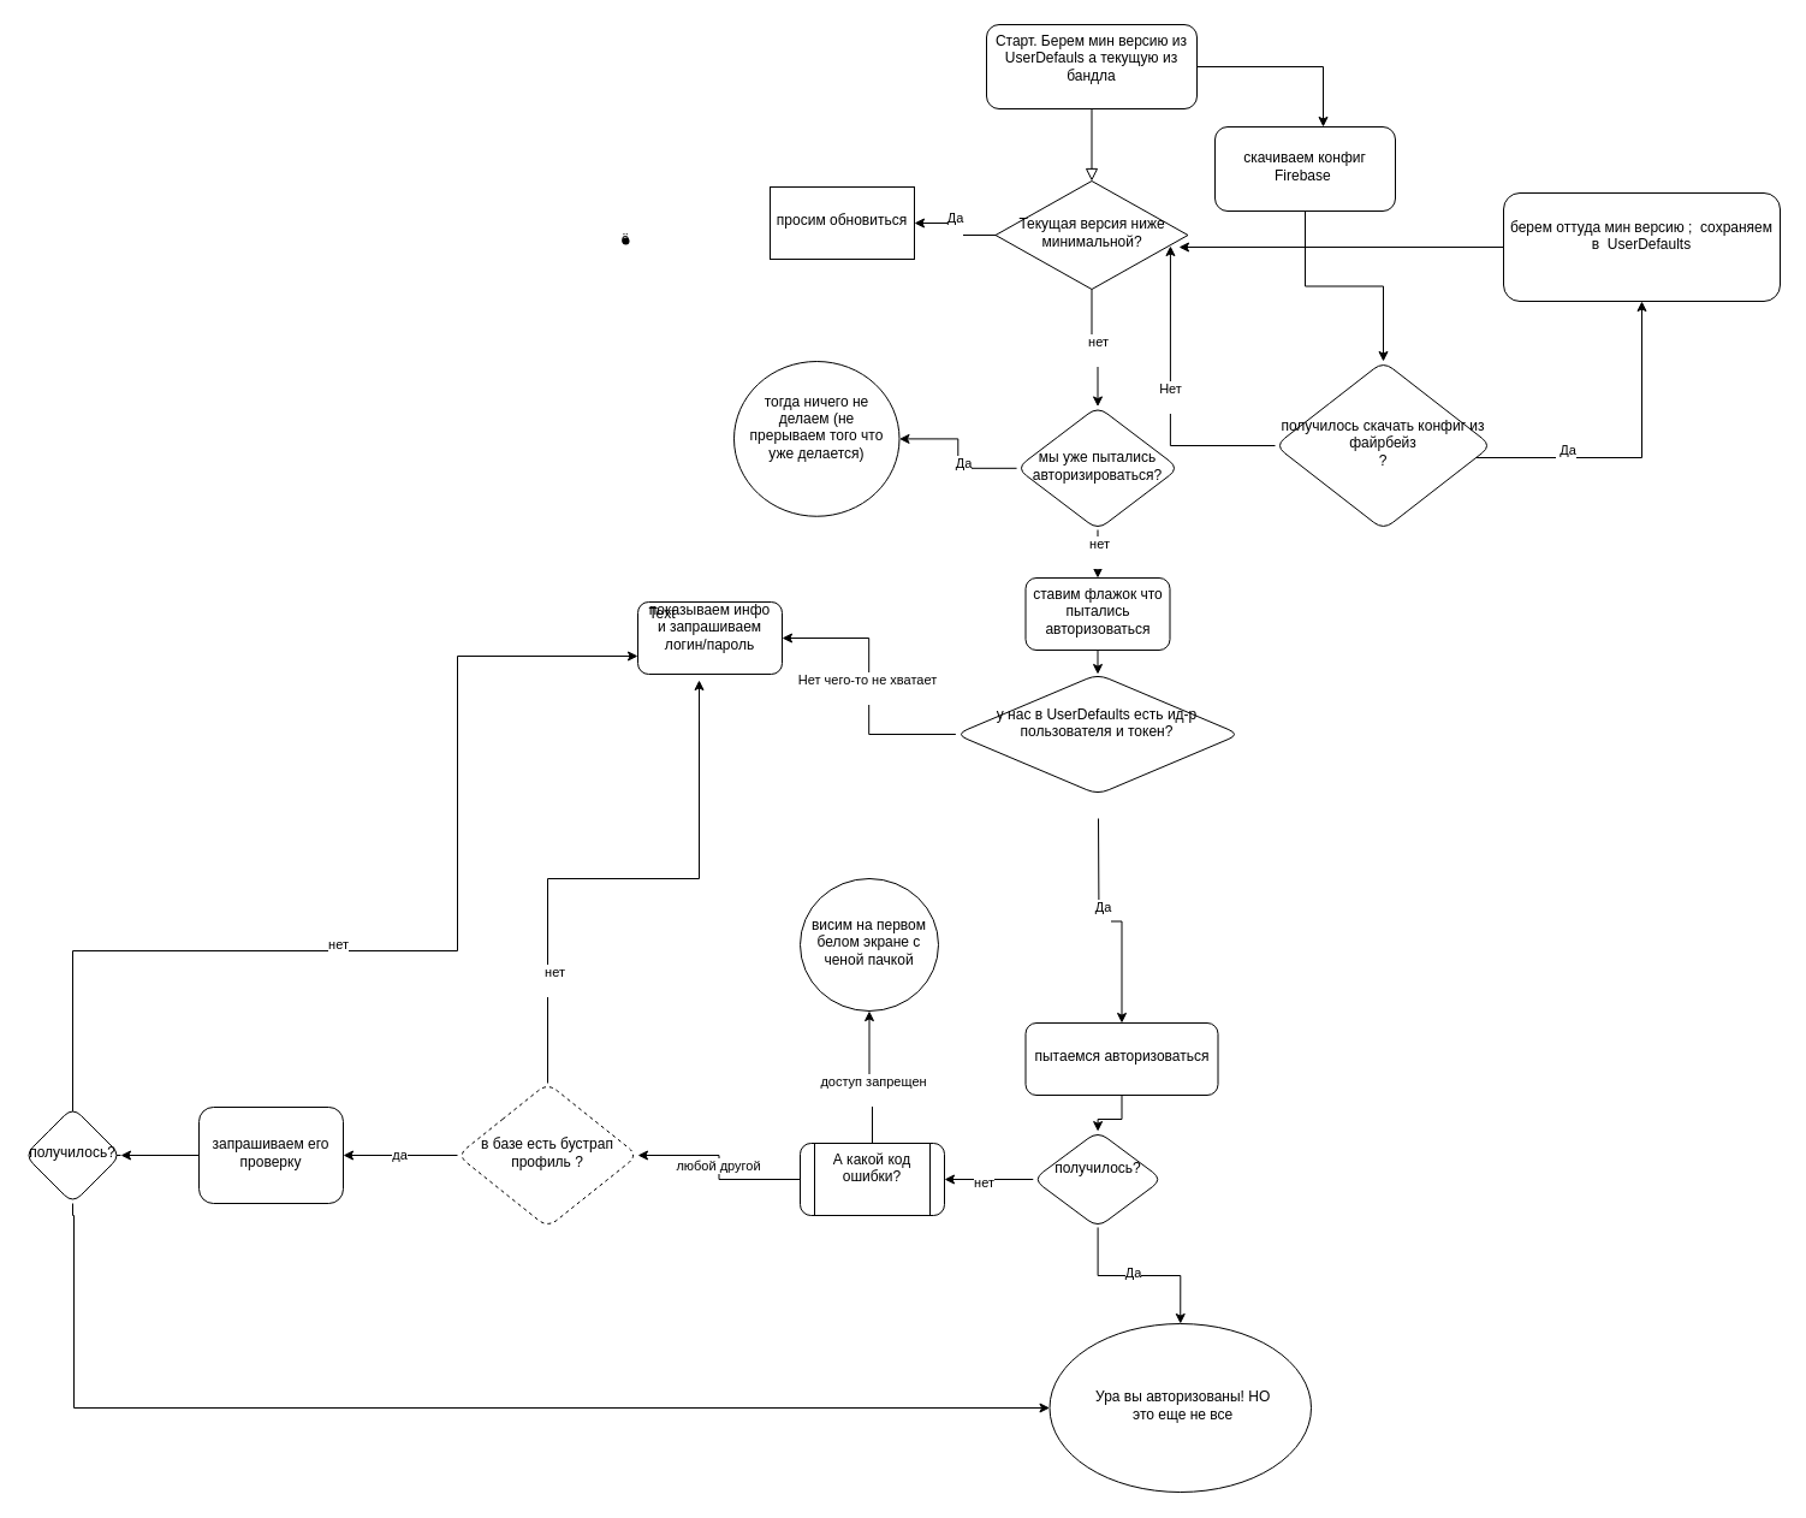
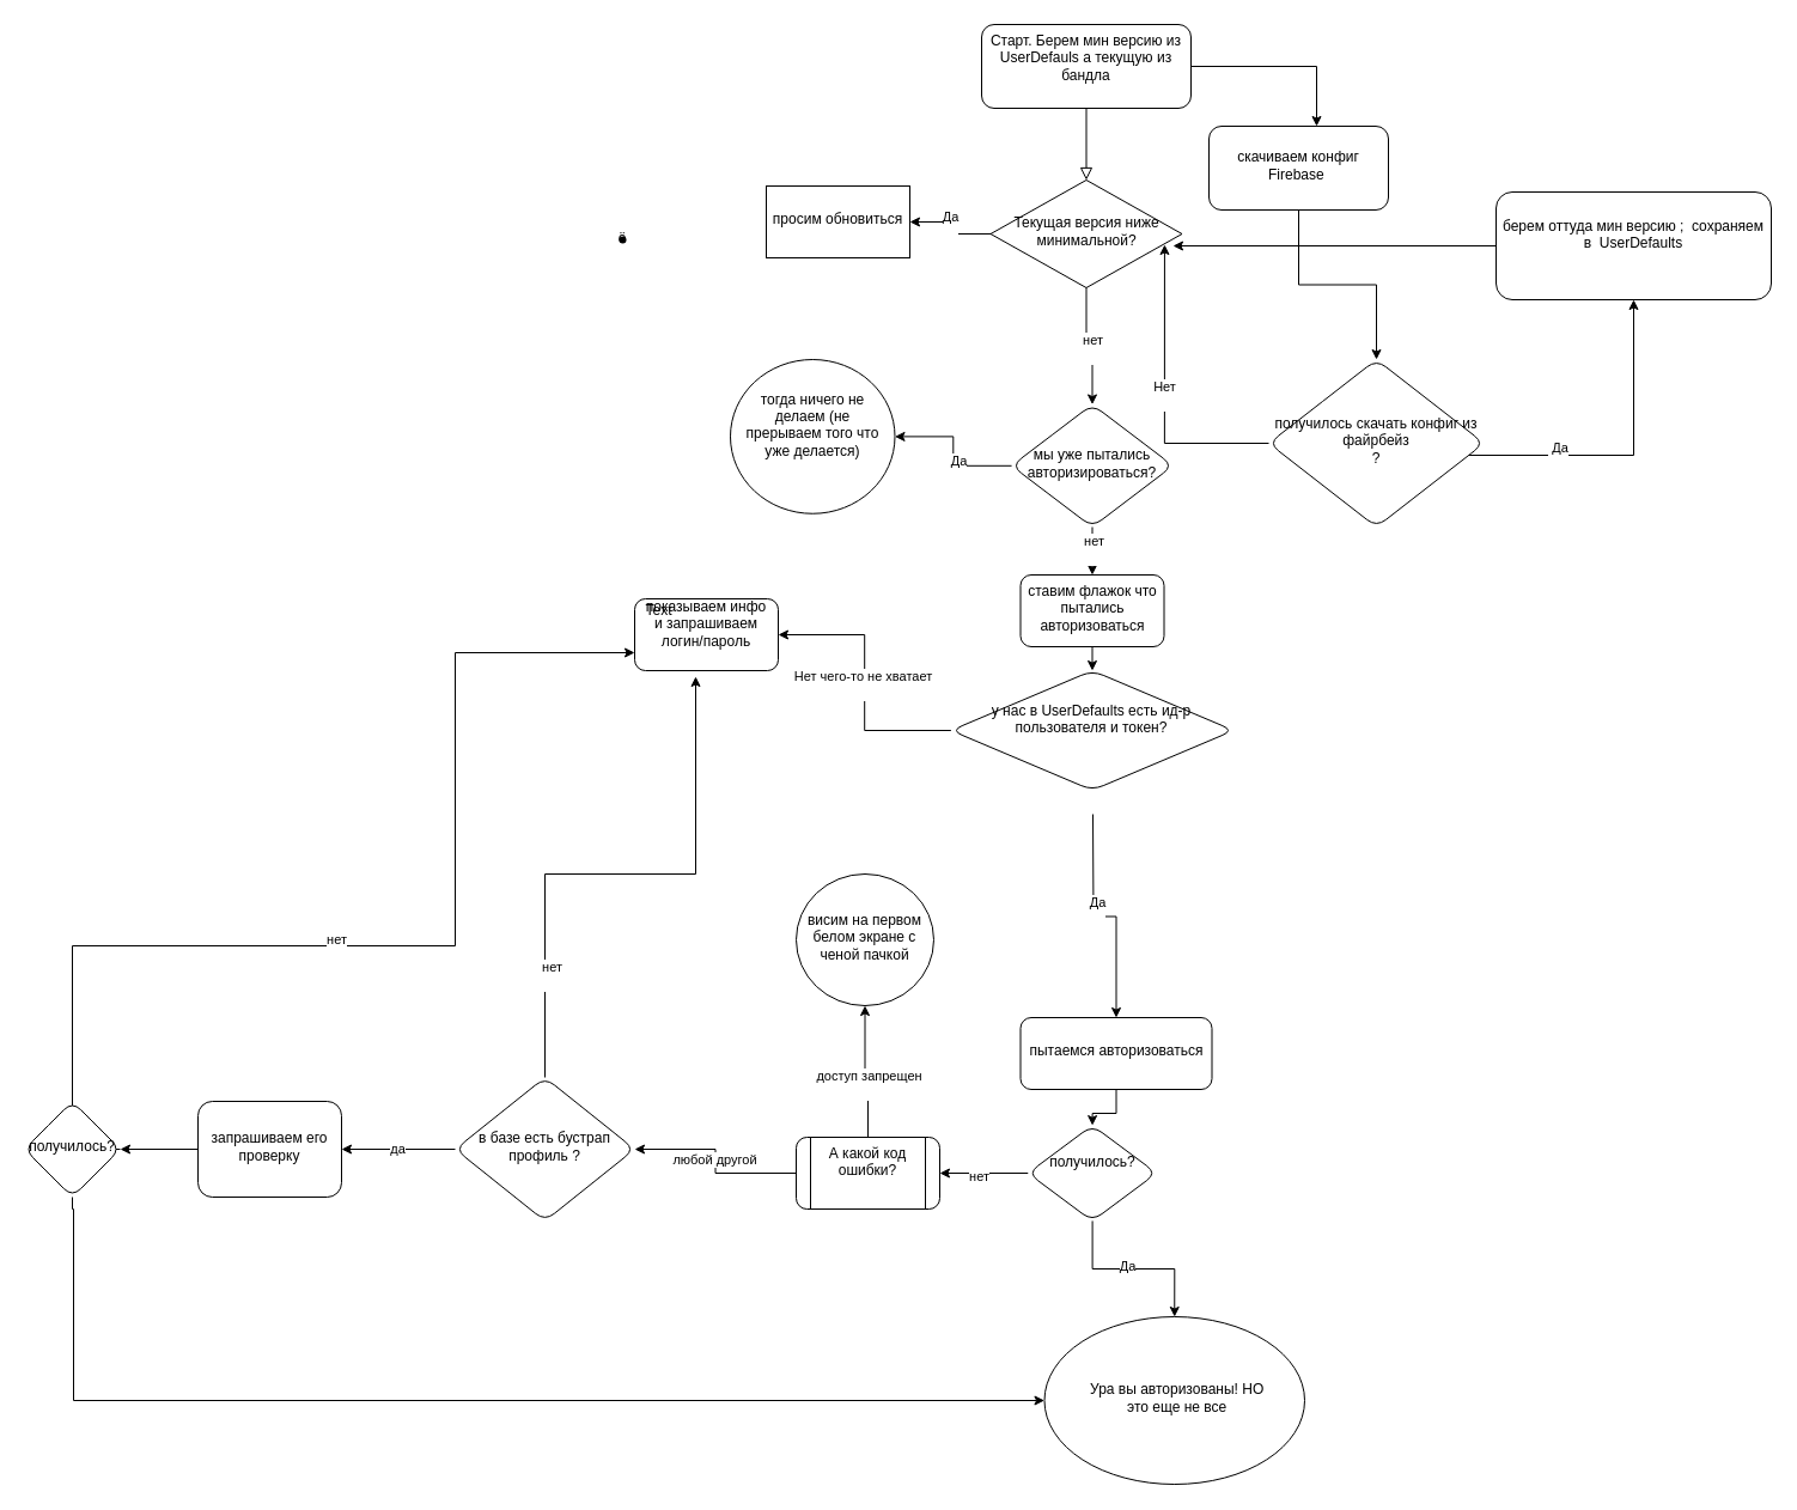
  <mxCell id="0" />
  <mxCell id="1" parent="0" />
  <mxCell id="2" value="" style="rounded=0;html=1;jettySize=auto;orthogonalLoop=1;fontSize=11;endArrow=block;endFill=0;endSize=8;strokeWidth=1;shadow=0;labelBackgroundColor=none;edgeStyle=orthogonalEdgeStyle;" parent="1" source="4" target="9" edge="1"><mxGeometry relative="1" as="geometry" /></mxCell>
  <mxCell id="3" style="edgeStyle=orthogonalEdgeStyle;rounded=0;orthogonalLoop=1;jettySize=auto;html=1;entryX=0.6;entryY=0;entryDx=0;entryDy=0;entryPerimeter=0;" edge="1" parent="1" source="4" target="13"><mxGeometry relative="1" as="geometry" /></mxCell>
  <mxCell id="4" value="&lt;div&gt;Старт. Берем мин версию из UserDefauls а текущую из бандла&lt;/div&gt;&lt;div&gt;&lt;br&gt;&lt;/div&gt;" style="rounded=1;whiteSpace=wrap;html=1;fontSize=12;glass=0;strokeWidth=1;shadow=0;movable=1;resizable=1;rotatable=1;deletable=1;editable=1;locked=0;connectable=1;" parent="1" vertex="1"><mxGeometry x="820" y="20" width="175" height="70" as="geometry" /></mxCell>
  <mxCell id="5" value="" style="edgeStyle=orthogonalEdgeStyle;rounded=0;orthogonalLoop=1;jettySize=auto;html=1;" edge="1" parent="1" source="9" target="10"><mxGeometry relative="1" as="geometry" /></mxCell>
  <mxCell id="6" value="&lt;div&gt;Да&lt;/div&gt;&lt;div&gt;&lt;br&gt;&lt;/div&gt;" style="edgeLabel;html=1;align=center;verticalAlign=middle;resizable=0;points=[];" vertex="1" connectable="0" parent="5"><mxGeometry x="0.057" relative="1" as="geometry"><mxPoint as="offset" /></mxGeometry></mxCell>
  <mxCell id="7" value="" style="edgeStyle=orthogonalEdgeStyle;rounded=0;orthogonalLoop=1;jettySize=auto;html=1;" edge="1" parent="1" source="9" target="24"><mxGeometry relative="1" as="geometry"><mxPoint x="910" y="335" as="targetPoint" /></mxGeometry></mxCell>
  <mxCell id="8" value="&lt;div&gt;нет&lt;/div&gt;&lt;div&gt;&lt;br&gt;&lt;/div&gt;" style="edgeLabel;html=1;align=center;verticalAlign=middle;resizable=0;points=[];" vertex="1" connectable="0" parent="7"><mxGeometry x="0.082" relative="1" as="geometry"><mxPoint as="offset" /></mxGeometry></mxCell>
  <mxCell id="9" value="Текущая версия ниже минимальной?" style="rhombus;whiteSpace=wrap;html=1;shadow=0;align=center;strokeWidth=1;spacing=6;spacingTop=-4;" parent="1" vertex="1"><mxGeometry x="827.5" y="150" width="160" height="90" as="geometry" /></mxCell>
  <mxCell id="10" value="просим обновиться" style="whiteSpace=wrap;html=1;shadow=0;strokeWidth=1;spacing=6;spacingTop=-4;fontColor=#000000;" vertex="1" parent="1"><mxGeometry x="640" y="155" width="120" height="60" as="geometry" /></mxCell>
  <mxCell id="11" value="ё" style="shape=waypoint;sketch=0;size=6;pointerEvents=1;points=[];fillColor=default;resizable=0;rotatable=0;perimeter=centerPerimeter;snapToPoint=1;fontColor=#000000;shadow=0;strokeWidth=1;spacing=6;spacingTop=-4;" vertex="1" parent="1"><mxGeometry x="510" y="190" width="20" height="20" as="geometry" /></mxCell>
  <mxCell id="12" value="" style="edgeStyle=orthogonalEdgeStyle;rounded=0;orthogonalLoop=1;jettySize=auto;html=1;" edge="1" parent="1" source="13" target="17"><mxGeometry relative="1" as="geometry" /></mxCell>
  <mxCell id="13" value="скачиваем конфиг Firebase&amp;nbsp; " style="rounded=1;whiteSpace=wrap;html=1;shadow=0;strokeWidth=1;spacing=6;spacingTop=-4;" vertex="1" parent="1"><mxGeometry x="1010" y="105" width="150" height="70" as="geometry" /></mxCell>
  <mxCell id="14" value="" style="edgeStyle=orthogonalEdgeStyle;rounded=0;orthogonalLoop=1;jettySize=auto;html=1;" edge="1" parent="1" source="17" target="19"><mxGeometry relative="1" as="geometry"><Array as="points"><mxPoint x="1365" y="380" /></Array></mxGeometry></mxCell>
  <mxCell id="15" value="&lt;div&gt;&amp;nbsp;Да&lt;/div&gt;&lt;div&gt;&lt;br&gt;&lt;/div&gt;" style="edgeLabel;html=1;align=center;verticalAlign=middle;resizable=0;points=[];" vertex="1" connectable="0" parent="14"><mxGeometry x="-0.444" relative="1" as="geometry"><mxPoint as="offset" /></mxGeometry></mxCell>
  <mxCell id="16" value="&lt;div&gt;Нет&lt;/div&gt;&lt;div&gt;&lt;br&gt;&lt;/div&gt;" style="edgeStyle=orthogonalEdgeStyle;rounded=0;orthogonalLoop=1;jettySize=auto;html=1;exitX=0;exitY=0.5;exitDx=0;exitDy=0;entryX=0.909;entryY=0.6;entryDx=0;entryDy=0;entryPerimeter=0;" edge="1" parent="1" source="17" target="9"><mxGeometry relative="1" as="geometry" /></mxCell>
  <mxCell id="17" value="&lt;div&gt;получилось скачать конфиг из файрбейз&lt;/div&gt;&lt;div&gt;?&lt;/div&gt;" style="rhombus;whiteSpace=wrap;html=1;rounded=1;shadow=0;strokeWidth=1;spacing=6;spacingTop=-4;" vertex="1" parent="1"><mxGeometry x="1060" y="300" width="180" height="140" as="geometry" /></mxCell>
  <mxCell id="18" style="edgeStyle=orthogonalEdgeStyle;rounded=0;orthogonalLoop=1;jettySize=auto;html=1;" edge="1" parent="1" source="19"><mxGeometry relative="1" as="geometry"><mxPoint x="980" y="205" as="targetPoint" /></mxGeometry></mxCell>
  <mxCell id="19" value="&lt;div&gt;берем оттуда мин вeрсию ;&amp;nbsp; cохраняем в&amp;nbsp; UserDefaults &lt;br&gt;&lt;/div&gt;&lt;div&gt;&lt;br&gt;&lt;/div&gt;" style="rounded=1;whiteSpace=wrap;html=1;shadow=0;strokeWidth=1;spacing=6;spacingTop=-4;" vertex="1" parent="1"><mxGeometry x="1250" y="160" width="230" height="90" as="geometry" /></mxCell>
  <mxCell id="20" value="" style="edgeStyle=orthogonalEdgeStyle;rounded=0;orthogonalLoop=1;jettySize=auto;html=1;" edge="1" parent="1" source="24" target="25"><mxGeometry relative="1" as="geometry" /></mxCell>
  <mxCell id="21" value="&lt;div&gt;Да&lt;/div&gt;&lt;div&gt;&lt;br&gt;&lt;/div&gt;" style="edgeLabel;html=1;align=center;verticalAlign=middle;resizable=0;points=[];" vertex="1" connectable="0" parent="20"><mxGeometry x="-0.255" y="3" relative="1" as="geometry"><mxPoint as="offset" /></mxGeometry></mxCell>
  <mxCell id="22" value="" style="edgeStyle=orthogonalEdgeStyle;rounded=0;orthogonalLoop=1;jettySize=auto;html=1;" edge="1" parent="1" source="24" target="27"><mxGeometry relative="1" as="geometry" /></mxCell>
  <mxCell id="23" value="&lt;div&gt;нет&lt;/div&gt;&lt;div&gt;&lt;br&gt;&lt;/div&gt;" style="edgeLabel;html=1;align=center;verticalAlign=middle;resizable=0;points=[];" vertex="1" connectable="0" parent="22"><mxGeometry x="-0.091" y="1" relative="1" as="geometry"><mxPoint as="offset" /></mxGeometry></mxCell>
  <mxCell id="24" value="мы уже пытались авторизироваться?" style="rhombus;whiteSpace=wrap;html=1;rounded=1;shadow=0;strokeWidth=1;spacing=6;spacingTop=-4;" vertex="1" parent="1"><mxGeometry x="845" y="337.5" width="135" height="102.5" as="geometry" /></mxCell>
  <mxCell id="25" value="&lt;div&gt;тогда ничего не делаем (не прерываем того что уже делается)&lt;br&gt;&lt;/div&gt;&lt;div&gt;&lt;br&gt;&lt;/div&gt;" style="ellipse;whiteSpace=wrap;html=1;rounded=1;shadow=0;strokeWidth=1;spacing=6;spacingTop=-4;" vertex="1" parent="1"><mxGeometry x="610" y="300" width="137.5" height="128.75" as="geometry" /></mxCell>
  <mxCell id="26" value="" style="edgeStyle=orthogonalEdgeStyle;rounded=0;orthogonalLoop=1;jettySize=auto;html=1;" edge="1" parent="1" source="27" target="32"><mxGeometry relative="1" as="geometry" /></mxCell>
  <mxCell id="27" value="ставим флажок что пытались авторизоваться" style="rounded=1;whiteSpace=wrap;html=1;shadow=0;strokeWidth=1;spacing=6;spacingTop=-4;" vertex="1" parent="1"><mxGeometry x="852.51" y="480" width="120" height="60" as="geometry" /></mxCell>
  <mxCell id="28" value="" style="edgeStyle=orthogonalEdgeStyle;rounded=0;orthogonalLoop=1;jettySize=auto;html=1;" edge="1" parent="1" source="32" target="33"><mxGeometry relative="1" as="geometry" /></mxCell>
  <mxCell id="29" value="&lt;div&gt;Нет чего-то не хватает&lt;/div&gt;&lt;div&gt;&lt;br&gt;&lt;/div&gt;" style="edgeLabel;html=1;align=center;verticalAlign=middle;resizable=0;points=[];" vertex="1" connectable="0" parent="28"><mxGeometry x="-0.01" y="2" relative="1" as="geometry"><mxPoint as="offset" /></mxGeometry></mxCell>
  <mxCell id="30" value="" style="edgeStyle=orthogonalEdgeStyle;rounded=0;orthogonalLoop=1;jettySize=auto;html=1;" edge="1" parent="1" target="35"><mxGeometry relative="1" as="geometry"><mxPoint x="913" y="680" as="sourcePoint" /></mxGeometry></mxCell>
  <mxCell id="31" value="&lt;div&gt;Да&lt;/div&gt;&lt;div&gt;&lt;br&gt;&lt;/div&gt;" style="edgeLabel;html=1;align=center;verticalAlign=middle;resizable=0;points=[];" vertex="1" connectable="0" parent="30"><mxGeometry x="-0.146" y="3" relative="1" as="geometry"><mxPoint as="offset" /></mxGeometry></mxCell>
  <mxCell id="32" value="&lt;div&gt;у нас в UserDefaults есть ид-р пользователя и токен?&lt;/div&gt;&lt;div&gt;&lt;br&gt;&lt;/div&gt;" style="rhombus;whiteSpace=wrap;html=1;rounded=1;shadow=0;strokeWidth=1;spacing=6;spacingTop=-4;" vertex="1" parent="1"><mxGeometry x="794.38" y="560" width="236.25" height="100" as="geometry" /></mxCell>
  <mxCell id="33" value="&lt;div&gt;показываем инфо и запрашиваем логин/пароль&lt;/div&gt;&lt;div&gt;&lt;br&gt;&lt;/div&gt;" style="rounded=1;whiteSpace=wrap;html=1;shadow=0;strokeWidth=1;spacing=6;spacingTop=-4;" vertex="1" parent="1"><mxGeometry x="529.995" y="500.005" width="120" height="60" as="geometry" /></mxCell>
  <mxCell id="34" value="" style="edgeStyle=orthogonalEdgeStyle;rounded=0;orthogonalLoop=1;jettySize=auto;html=1;" edge="1" parent="1" source="35" target="40"><mxGeometry relative="1" as="geometry" /></mxCell>
  <mxCell id="35" value="пытаемся авторизоваться" style="rounded=1;whiteSpace=wrap;html=1;shadow=0;strokeWidth=1;spacing=6;spacingTop=-4;" vertex="1" parent="1"><mxGeometry x="852.505" y="850.005" width="160" height="60" as="geometry" /></mxCell>
  <mxCell id="36" value="" style="edgeStyle=orthogonalEdgeStyle;rounded=0;orthogonalLoop=1;jettySize=auto;html=1;" edge="1" parent="1" source="40" target="45"><mxGeometry relative="1" as="geometry" /></mxCell>
  <mxCell id="37" value="нет" style="edgeLabel;html=1;align=center;verticalAlign=middle;resizable=0;points=[];" vertex="1" connectable="0" parent="36"><mxGeometry x="0.105" y="2" relative="1" as="geometry"><mxPoint as="offset" /></mxGeometry></mxCell>
  <mxCell id="38" value="" style="edgeStyle=orthogonalEdgeStyle;rounded=0;orthogonalLoop=1;jettySize=auto;html=1;" edge="1" parent="1" source="40" target="59"><mxGeometry relative="1" as="geometry" /></mxCell>
  <mxCell id="39" value="Да" style="edgeLabel;html=1;align=center;verticalAlign=middle;resizable=0;points=[];" vertex="1" connectable="0" parent="38"><mxGeometry x="-0.075" y="3" relative="1" as="geometry"><mxPoint as="offset" /></mxGeometry></mxCell>
  <mxCell id="40" value="&lt;div&gt;получилось?&lt;/div&gt;&lt;div&gt;&lt;br&gt;&lt;/div&gt;" style="rhombus;whiteSpace=wrap;html=1;rounded=1;shadow=0;strokeWidth=1;spacing=6;spacingTop=-4;" vertex="1" parent="1"><mxGeometry x="858.75" y="940.01" width="107.5" height="80" as="geometry" /></mxCell>
  <mxCell id="41" value="" style="edgeStyle=orthogonalEdgeStyle;rounded=0;orthogonalLoop=1;jettySize=auto;html=1;" edge="1" parent="1" source="45" target="46"><mxGeometry relative="1" as="geometry" /></mxCell>
  <mxCell id="42" value="&lt;div&gt;доступ запрещен&lt;/div&gt;&lt;div&gt;&lt;br&gt;&lt;/div&gt;" style="edgeLabel;html=1;align=center;verticalAlign=middle;resizable=0;points=[];" vertex="1" connectable="0" parent="41"><mxGeometry x="-0.2" relative="1" as="geometry"><mxPoint as="offset" /></mxGeometry></mxCell>
  <mxCell id="43" value="" style="edgeStyle=orthogonalEdgeStyle;rounded=0;orthogonalLoop=1;jettySize=auto;html=1;" edge="1" parent="1" source="45" target="51"><mxGeometry relative="1" as="geometry" /></mxCell>
  <mxCell id="44" value="любой другой " style="edgeLabel;html=1;align=center;verticalAlign=middle;resizable=0;points=[];" vertex="1" connectable="0" parent="43"><mxGeometry x="0.02" y="1" relative="1" as="geometry"><mxPoint as="offset" /></mxGeometry></mxCell>
  <mxCell id="45" value="&lt;div&gt;А какой код ошибки?&lt;/div&gt;&lt;div&gt;&lt;br&gt;&lt;/div&gt;" style="shape=process;whiteSpace=wrap;html=1;backgroundOutline=1;rounded=1;shadow=0;strokeWidth=1;spacing=6;spacingTop=-4;" vertex="1" parent="1"><mxGeometry x="665" y="950.01" width="120" height="60" as="geometry" /></mxCell>
  <mxCell id="46" value="висим на первом белом экране с ченой пачкой" style="ellipse;whiteSpace=wrap;html=1;rounded=1;shadow=0;strokeWidth=1;spacing=6;spacingTop=-4;" vertex="1" parent="1"><mxGeometry x="665" y="730" width="115" height="110.01" as="geometry" /></mxCell>
  <mxCell id="47" style="edgeStyle=orthogonalEdgeStyle;rounded=0;orthogonalLoop=1;jettySize=auto;html=1;exitX=0.5;exitY=1;exitDx=0;exitDy=0;" edge="1" parent="1" source="17" target="17"><mxGeometry relative="1" as="geometry" /></mxCell>
  <mxCell id="48" style="edgeStyle=orthogonalEdgeStyle;rounded=0;orthogonalLoop=1;jettySize=auto;html=1;exitX=0.5;exitY=0;exitDx=0;exitDy=0;entryX=0.425;entryY=1.083;entryDx=0;entryDy=0;entryPerimeter=0;" edge="1" parent="1" source="51" target="33"><mxGeometry relative="1" as="geometry"><mxPoint x="500" y="540" as="targetPoint" /></mxGeometry></mxCell>
  <mxCell id="49" value="&lt;div&gt;нет&lt;/div&gt;&lt;div&gt;&lt;br&gt;&lt;/div&gt;" style="edgeLabel;html=1;align=center;verticalAlign=middle;resizable=0;points=[];" vertex="1" connectable="0" parent="48"><mxGeometry x="-0.627" y="-5" relative="1" as="geometry"><mxPoint as="offset" /></mxGeometry></mxCell>
  <mxCell id="50" value="да" style="edgeStyle=orthogonalEdgeStyle;rounded=0;orthogonalLoop=1;jettySize=auto;html=1;" edge="1" parent="1" source="51" target="54"><mxGeometry relative="1" as="geometry" /></mxCell>
- <mxCell id="51" value="в базе есть бустрап профиль ?" style="rhombus;whiteSpace=wrap;html=1;rounded=1;shadow=0;strokeWidth=1;spacing=6;spacingTop=-4;dashed=1;" vertex="1" parent="1"><mxGeometry x="380" y="900" width="150" height="120" as="geometry" /></mxCell>
+ <mxCell id="51" value="в базе есть бустрап профиль ?" style="rhombus;whiteSpace=wrap;html=1;rounded=1;shadow=0;strokeWidth=1;spacing=6;spacingTop=-4;" vertex="1" parent="1"><mxGeometry x="380" y="900" width="150" height="120" as="geometry" /></mxCell>
  <mxCell id="52" value="Text" style="text;html=1;align=center;verticalAlign=middle;resizable=0;points=[];autosize=1;strokeColor=none;fillColor=none;" vertex="1" parent="1"><mxGeometry x="525" y="495" width="50" height="30" as="geometry" /></mxCell>
  <mxCell id="53" value="" style="edgeStyle=orthogonalEdgeStyle;rounded=0;orthogonalLoop=1;jettySize=auto;html=1;" edge="1" parent="1" source="54" target="58"><mxGeometry relative="1" as="geometry" /></mxCell>
  <mxCell id="54" value="запрашиваем его проверку" style="whiteSpace=wrap;html=1;rounded=1;shadow=0;strokeWidth=1;spacing=6;spacingTop=-4;" vertex="1" parent="1"><mxGeometry x="165" y="920" width="120" height="80" as="geometry" /></mxCell>
  <mxCell id="55" style="edgeStyle=orthogonalEdgeStyle;rounded=0;orthogonalLoop=1;jettySize=auto;html=1;exitX=1;exitY=0.5;exitDx=0;exitDy=0;entryX=0;entryY=0.75;entryDx=0;entryDy=0;" edge="1" parent="1" source="58" target="33"><mxGeometry relative="1" as="geometry"><mxPoint x="290" y="790" as="targetPoint" /><Array as="points"><mxPoint x="60" y="960" /><mxPoint x="60" y="790" /><mxPoint x="380" y="790" /><mxPoint x="380" y="545" /></Array></mxGeometry></mxCell>
  <mxCell id="56" value="&lt;div&gt;нет&lt;/div&gt;&lt;div&gt;&lt;br&gt;&lt;/div&gt;" style="edgeLabel;html=1;align=center;verticalAlign=middle;resizable=0;points=[];" vertex="1" connectable="0" parent="55"><mxGeometry x="-0.071" y="-1" relative="1" as="geometry"><mxPoint as="offset" /></mxGeometry></mxCell>
  <mxCell id="57" style="edgeStyle=orthogonalEdgeStyle;rounded=0;orthogonalLoop=1;jettySize=auto;html=1;" edge="1" parent="1" source="58" target="59"><mxGeometry relative="1" as="geometry"><mxPoint x="870" y="1140" as="targetPoint" /><Array as="points"><mxPoint x="60" y="1010" /><mxPoint x="61" y="1010" /><mxPoint x="61" y="1170" /></Array></mxGeometry></mxCell>
  <mxCell id="58" value="получилось?" style="rhombus;whiteSpace=wrap;html=1;rounded=1;shadow=0;strokeWidth=1;spacing=6;spacingTop=-4;" vertex="1" parent="1"><mxGeometry x="20" y="920" width="80" height="80" as="geometry" /></mxCell>
  <mxCell id="59" value="&lt;div&gt;&amp;nbsp;Ура вы авторизованы! НО&lt;/div&gt;&lt;div&gt;&amp;nbsp;это еще не все&lt;/div&gt;" style="ellipse;whiteSpace=wrap;html=1;rounded=1;shadow=0;strokeWidth=1;spacing=6;spacingTop=-4;" vertex="1" parent="1"><mxGeometry x="872.5" y="1100.01" width="217.5" height="139.99" as="geometry" /></mxCell>
